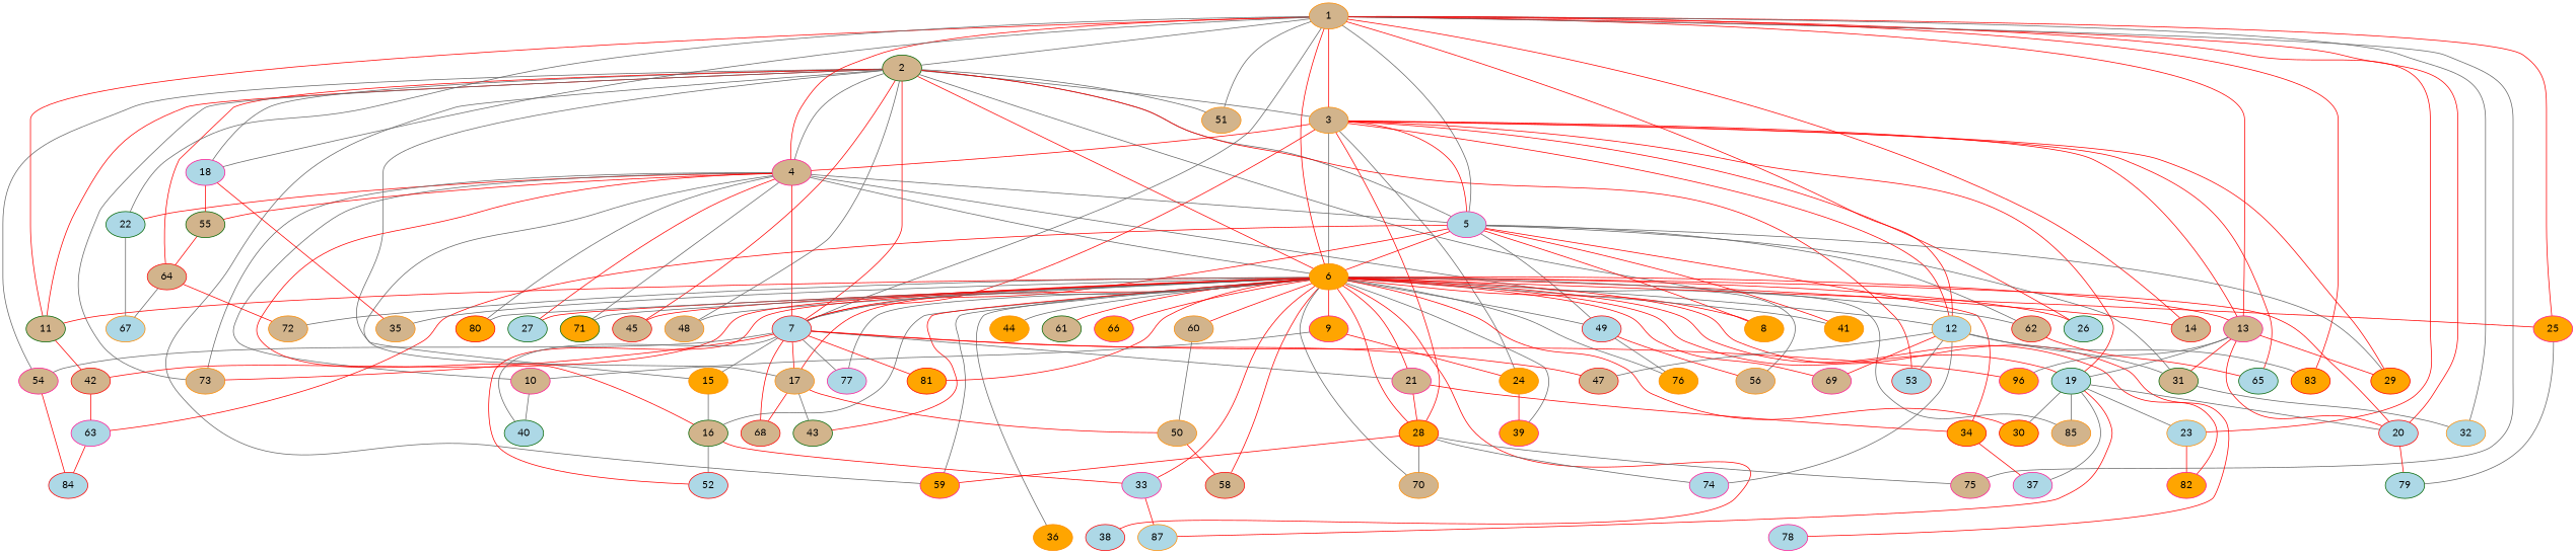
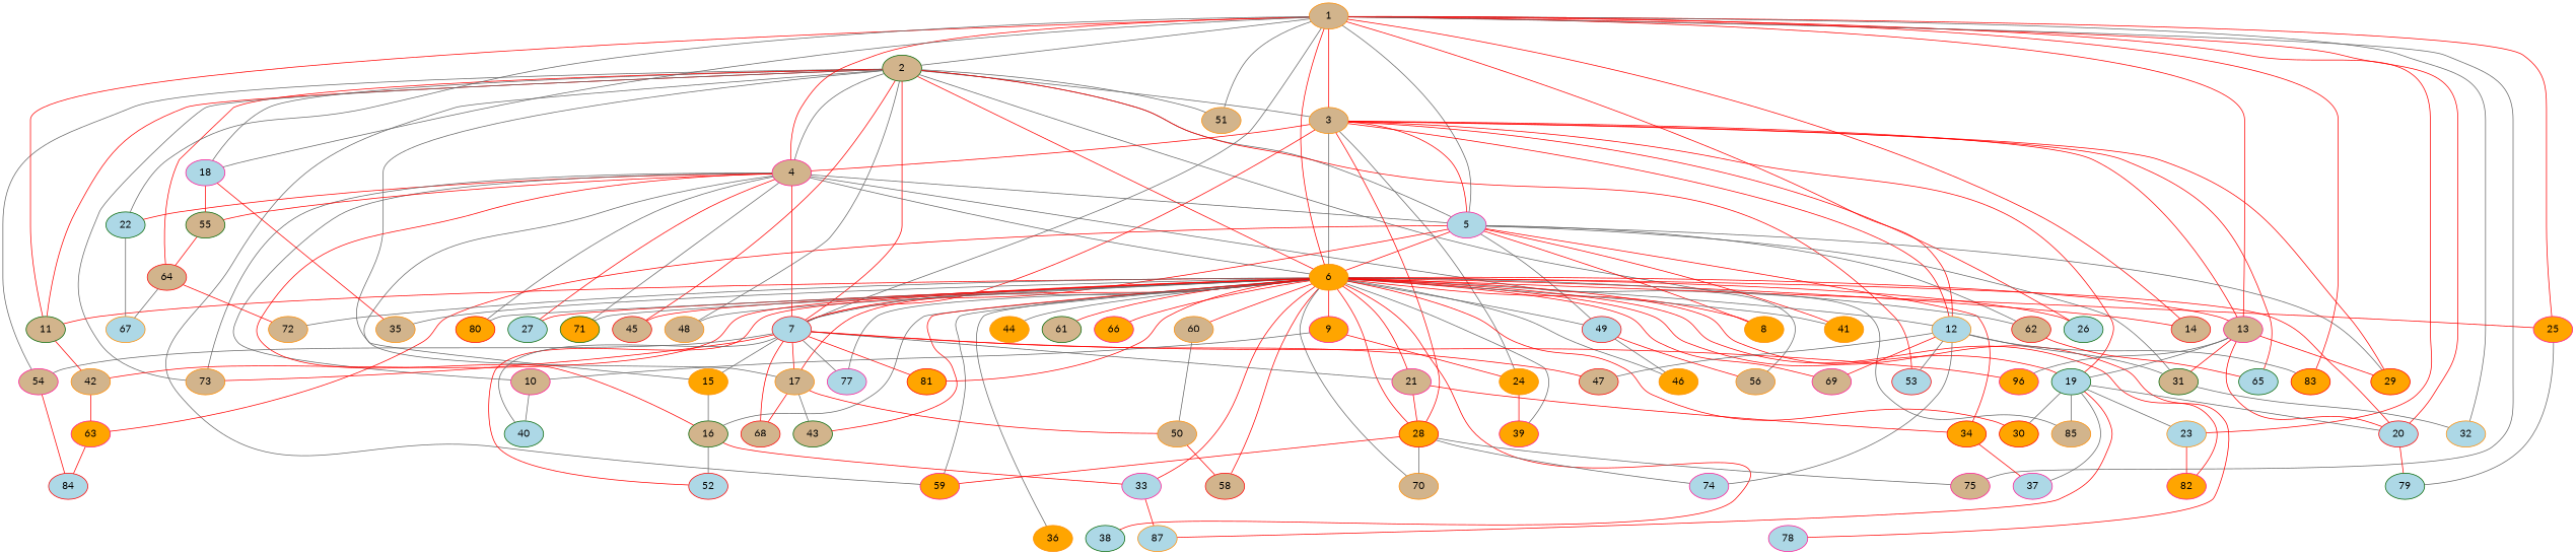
  graph {
    fontname=Lato
    node [color=darkorange fillcolor=tan fontname=Lato style=filled]
    edge [color=red fontname=Lato weight=1.0]
    2 [color=darkgreen]
    1
    3
    4 [color=deeppink]
    5 [color=deeppink fillcolor=lightblue]
    6 [fillcolor=orange]
    7 [color=red fillcolor=lightblue]
    11 [color=darkgreen]
    12 [fillcolor=lightblue]
    13 [color=deeppink]
    14 [color=red]
    18 [color=deeppink fillcolor=lightblue]
    20 [color=red fillcolor=lightblue]
    22 [color=darkgreen fillcolor=lightblue]
    23 [fillcolor=lightblue]
    25 [color=deeppink fillcolor=orange]
    32 [fillcolor=lightblue]
    51
    75 [color=deeppink]
    83 [color=red fillcolor=orange]
    17
    45 [color=red]
    48
    53 [color=red fillcolor=lightblue]
    54 [color=deeppink]
    59 [color=deeppink fillcolor=orange]
    64 [color=red]
    73
    85
    19 [color=darkgreen fillcolor=lightblue]
    24 [fillcolor=orange]
    26 [color=darkgreen fillcolor=lightblue]
    28 [color=red fillcolor=orange]
    29 [color=red fillcolor=orange]
    65 [color=darkgreen fillcolor=lightblue]
    10 [color=deeppink]
    15 [fillcolor=orange]
    16 [color=darkgreen]
    27 [color=darkgreen fillcolor=lightblue]
    55 [color=darkgreen]
    56
    71 [color=darkgreen fillcolor=orange]
    80 [color=red fillcolor=orange]
    8 [fillcolor=orange]
    31 [color=darkgreen]
    34 [color=red fillcolor=orange]
    41 [fillcolor=orange]
    49 [color=red fillcolor=lightblue]
    62 [color=red]
-   63 [color=deeppink fillcolor=lightblue]
+   63 [color=deeppink fillcolor=orange]
    9 [color=deeppink fillcolor=orange]
    21 [color=deeppink]
    30 [color=red fillcolor=orange]
    33 [color=deeppink fillcolor=lightblue]
    35
    36 [fillcolor=orange]
-   38 [color=red fillcolor=lightblue]
+   38 [color=darkgreen fillcolor=lightblue]
    39 [color=deeppink fillcolor=orange]
-   42 [color=red]
+   42
    43 [color=darkgreen]
    44 [fillcolor=orange]
    52 [color=red fillcolor=lightblue]
    58 [color=red]
    60
    61 [color=darkgreen]
    66 [color=deeppink fillcolor=orange]
    69 [color=deeppink]
    70
    72
-   76 [fillcolor=orange]
+   76 [fillcolor=orange label=46]
    77 [color=deeppink fillcolor=lightblue]
    78 [color=deeppink fillcolor=lightblue]
    81 [color=red fillcolor=orange]
    82 [color=deeppink fillcolor=orange]
    40 [color=darkgreen fillcolor=lightblue]
    n76 [color=deeppink fillcolor=orange label=96]
    47 [color=red]
    68 [color=red]
    74 [color=deeppink fillcolor=lightblue]
    79 [color=darkgreen fillcolor=lightblue]
    67 [fillcolor=lightblue]
    50
    84 [color=red fillcolor=lightblue]
    37 [color=deeppink fillcolor=lightblue]
    n85 [fillcolor=lightblue label=87]
    2 -- 3 [color=gray40 weight=2.0]
    2 -- 4 [color=gray40 weight=2.0]
    2 -- 5 [color=gray40 weight=2.0]
    2 -- 6 [weight=3.9999999999999996]
    2 -- 7 [weight=2.0]
    2 -- 11
    2 -- 18 [color=gray40]
    2 -- 51 [color=gray40]
    2 -- 17 [color=gray40]
    2 -- 45
    2 -- 48 [color=gray40]
    2 -- 53
    2 -- 54 [color=gray40]
    2 -- 59 [color=gray40]
    2 -- 64
    2 -- 73 [color=gray40]
    2 -- 85 [color=gray40]
    1 -- 2 [color=gray40]
    1 -- 3 [weight=2.0]
    1 -- 4 [weight=3.0]
    1 -- 5 [color=gray40]
    1 -- 6 [weight=1.9999999999999998]
    1 -- 7 [color=gray40]
    1 -- 11
    1 -- 12 [weight=2.0]
    1 -- 13
    1 -- 14
    1 -- 18 [color=gray40]
    1 -- 20
    1 -- 22 [color=gray40]
    1 -- 23
    1 -- 25
    1 -- 32 [color=gray40]
    1 -- 51 [color=gray40]
    1 -- 75 [color=gray40]
    1 -- 83
    3 -- 4 [weight=4.0]
    3 -- 5 [weight=3.0]
    3 -- 6 [color=gray40 weight=31.999999999999996]
    3 -- 7 [weight=2.0]
    3 -- 12
    3 -- 13
    3 -- 19 [weight=2.0]
    3 -- 24 [color=gray40]
    3 -- 26
    3 -- 28
    3 -- 29
    3 -- 65
    4 -- 5 [color=gray40 weight=2.0]
    4 -- 6 [color=gray40 weight=5.999999999999999]
    4 -- 7 [weight=3.0]
    4 -- 22
    4 -- 73 [color=gray40]
    4 -- 10 [color=gray40]
    4 -- 15 [color=gray40]
    4 -- 16
    4 -- 27
    4 -- 55
    4 -- 56 [color=gray40]
    4 -- 71 [color=gray40]
    4 -- 80 [color=gray40]
    5 -- 6 [weight=3.9999999999999996]
    5 -- 7
    5 -- 29 [color=gray40]
    5 -- 8
    5 -- 31 [color=gray40]
    5 -- 34
    5 -- 41
    5 -- 49 [color=gray40]
    5 -- 62 [color=gray40]
    5 -- 63
    6 -- 7 [color=gray40 weight=5.999999999999999]
    6 -- 11 [weight=2.9999999999999996]
    6 -- 12 [color=gray40 weight=1.9999999999999998]
    6 -- 13 [weight=0.9999999999999999]
    6 -- 14 [weight=0.9999999999999999]
    6 -- 20 [weight=0.9999999999999999]
    6 -- 25 [weight=2.9999999999999996]
    6 -- 17 [weight=1.9999999999999998]
    6 -- 45 [weight=0.9999999999999999]
    6 -- 48 [color=gray40 weight=0.9999999999999999]
    6 -- 59 [color=gray40 weight=0.9999999999999999]
    6 -- 19 [weight=1.9999999999999998]
    6 -- 26 [weight=0.9999999999999999]
    6 -- 28 [weight=1.9999999999999998]
    6 -- 16 [color=gray40 weight=1.9999999999999998]
    6 -- 27 [weight=0.9999999999999999]
    6 -- 71 [color=gray40 weight=0.9999999999999999]
    6 -- 80 [color=gray40 weight=0.9999999999999999]
    6 -- 8 [weight=0.9999999999999999]
    6 -- 41 [color=gray40 weight=0.9999999999999999]
    6 -- 49 [color=gray40 weight=0.9999999999999999]
    6 -- 62 [color=gray40 weight=0.9999999999999999]
    6 -- 9 [weight=2.9999999999999996]
    6 -- 21 [weight=0.9999999999999999]
    6 -- 30 [weight=0.9999999999999999]
    6 -- 33 [weight=0.9999999999999999]
    6 -- 35 [color=gray40 weight=0.9999999999999999]
    6 -- 36 [color=gray40 weight=0.9999999999999999]
    6 -- 38 [weight=0.9999999999999999]
    6 -- 39 [color=gray40 weight=0.9999999999999999]
    6 -- 42 [weight=0.9999999999999999]
    6 -- 43 [weight=0.9999999999999999]
    6 -- 44 [color=gray40 weight=1.9999999999999998]
    6 -- 52 [weight=0.9999999999999999]
    6 -- 58 [weight=1.9999999999999998]
    6 -- 60 [weight=1.9999999999999998]
    6 -- 61 [weight=1.9999999999999998]
    6 -- 66 [weight=1.9999999999999998]
    6 -- 69 [weight=0.9999999999999999]
    6 -- 70 [color=gray40 weight=0.9999999999999999]
    6 -- 72 [color=gray40 weight=0.9999999999999999]
    6 -- 76 [color=gray40 weight=0.9999999999999999]
    6 -- 77 [color=gray40 weight=0.9999999999999999]
    6 -- 78 [weight=0.9999999999999999]
    6 -- 81 [weight=0.9999999999999999]
    6 -- 82 [weight=0.9999999999999999]
    7 -- 17
    7 -- 54 [color=gray40]
    7 -- 73
    7 -- 15 [color=gray40]
    7 -- 21 [color=gray40]
    7 -- 77 [color=gray40]
    7 -- 81
    7 -- 40 [color=gray40]
    7 -- n76
    7 -- 47
    7 -- 68
    11 -- 42
    12 -- 83 [color=gray40]
    12 -- 53 [color=gray40]
    12 -- 31 [color=gray40]
    12 -- 69
    12 -- 47 [color=gray40]
    12 -- 74 [color=gray40]
    13 -- 20
    13 -- 19 [color=gray40]
    13 -- 29
    13 -- 31
    13 -- n76 [color=gray40]
    18 -- 55
    18 -- 35
    20 -- 79
    22 -- 67 [color=gray40]
    23 -- 82
    25 -- 79 [color=gray40]
    17 -- 43 [color=gray40]
    17 -- 68
    17 -- 50
    54 -- 84
    64 -- 72
    64 -- 67 [color=gray40]
    19 -- 20 [color=gray40]
    19 -- 23 [color=gray40]
    19 -- 85 [color=gray40]
    19 -- 30 [color=gray40]
    19 -- 37 [color=gray40]
    19 -- n85
    24 -- 39
    28 -- 75 [color=gray40]
    28 -- 59
    28 -- 70 [color=gray40]
    28 -- 74 [color=gray40]
    10 -- 40 [color=gray40]
    15 -- 16 [color=gray40]
    16 -- 33
    16 -- 52 [color=gray40]
    55 -- 64
    31 -- 32 [color=gray40]
    34 -- 37
    49 -- 56
    49 -- 76 [color=gray40]
    62 -- 65
    63 -- 84
    9 -- 24
    9 -- 10 [color=gray40]
    21 -- 28
    21 -- 34
    33 -- n85
    42 -- 63
    60 -- 50 [color=gray40 weight=0.9999999999999999]
    50 -- 58
  }
